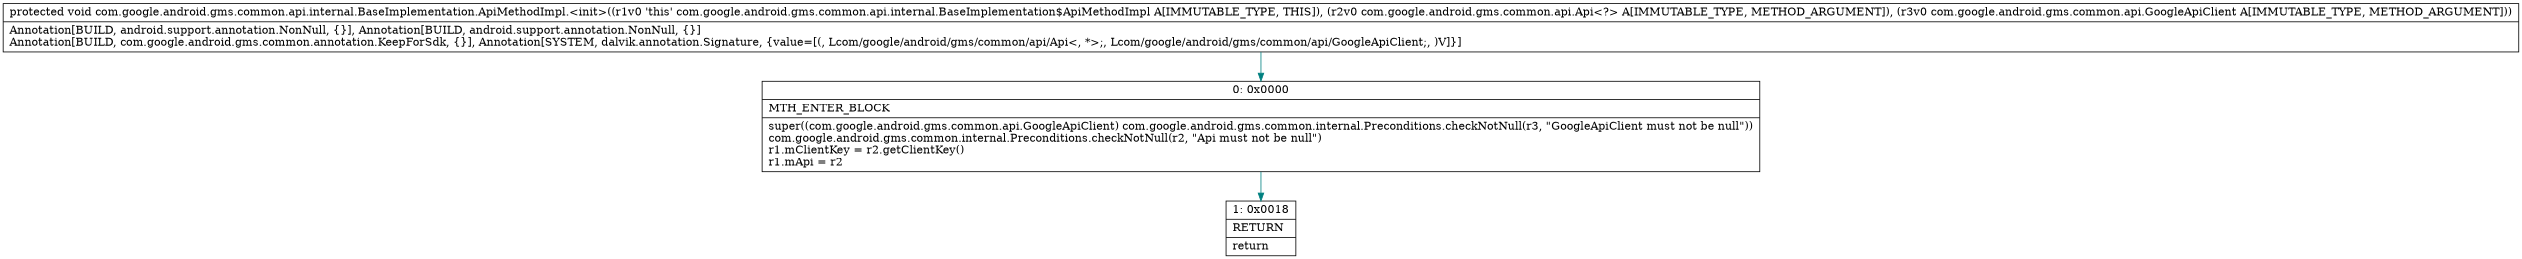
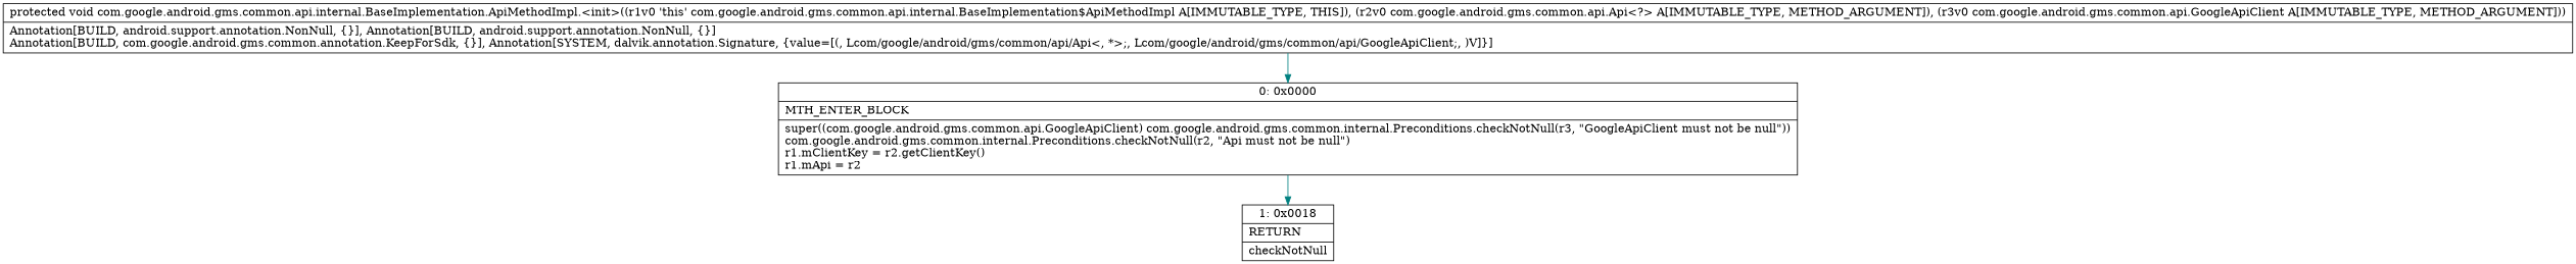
  digraph {
    node [shape=record]
    edge [color=teal]
    n1 [label="{0\:\ 0x0000|MTH_ENTER_BLOCK\l|super((com.google.android.gms.common.api.GoogleApiClient) com.google.android.gms.common.internal.Preconditions.checkNotNull(r3, \"GoogleApiClient must not be null\"))\lcom.google.android.gms.common.internal.Preconditions.checkNotNull(r2, \"Api must not be null\")\lr1.mClientKey = r2.getClientKey()\lr1.mApi = r2\l}"]
-   n2 [label="{1\:\ 0x0018|RETURN\l|return\l}"]
+   n2 [label="{1\:\ 0x0018|RETURN\l|checkNotNull\l}"]
    n3 [label="{protected void com.google.android.gms.common.api.internal.BaseImplementation.ApiMethodImpl.\<init\>((r1v0 'this' com.google.android.gms.common.api.internal.BaseImplementation$ApiMethodImpl A[IMMUTABLE_TYPE, THIS]), (r2v0 com.google.android.gms.common.api.Api\<?\> A[IMMUTABLE_TYPE, METHOD_ARGUMENT]), (r3v0 com.google.android.gms.common.api.GoogleApiClient A[IMMUTABLE_TYPE, METHOD_ARGUMENT]))  | Annotation[BUILD, android.support.annotation.NonNull, \{\}], Annotation[BUILD, android.support.annotation.NonNull, \{\}]\lAnnotation[BUILD, com.google.android.gms.common.annotation.KeepForSdk, \{\}], Annotation[SYSTEM, dalvik.annotation.Signature, \{value=[(, Lcom\/google\/android\/gms\/common\/api\/Api\<, *\>;, Lcom\/google\/android\/gms\/common\/api\/GoogleApiClient;, )V]\}]\l}"]
    n1 -> n2
    n3 -> n1
  }
